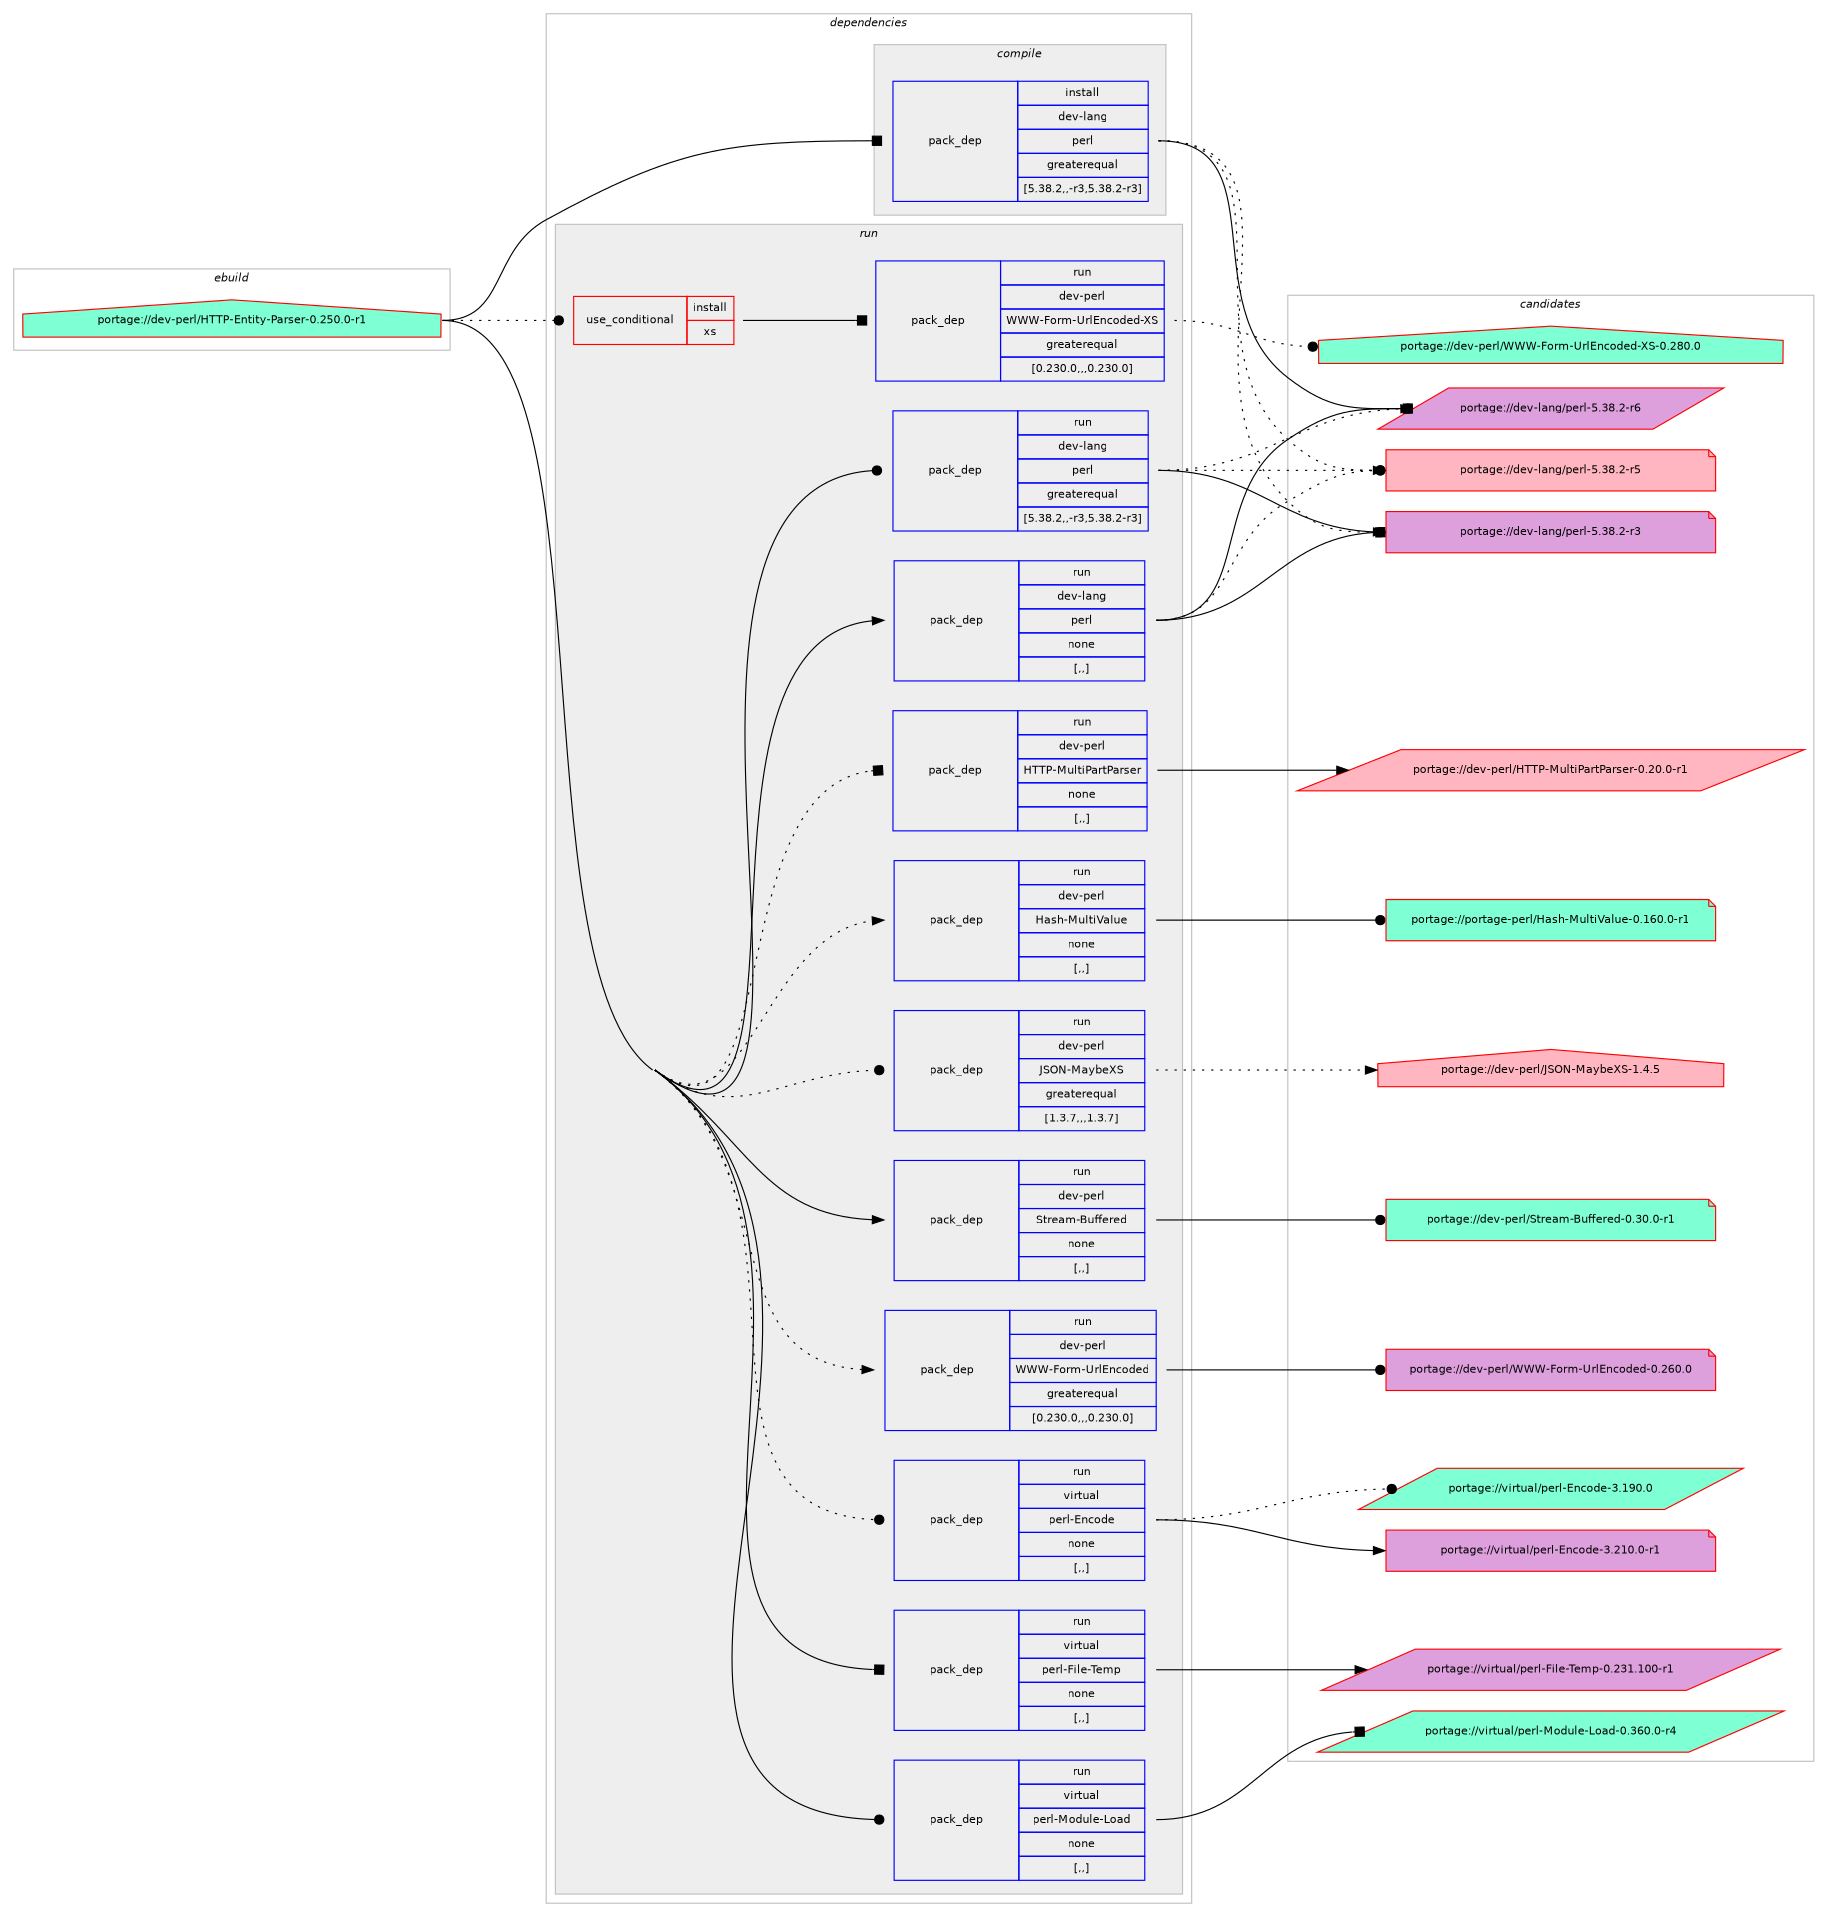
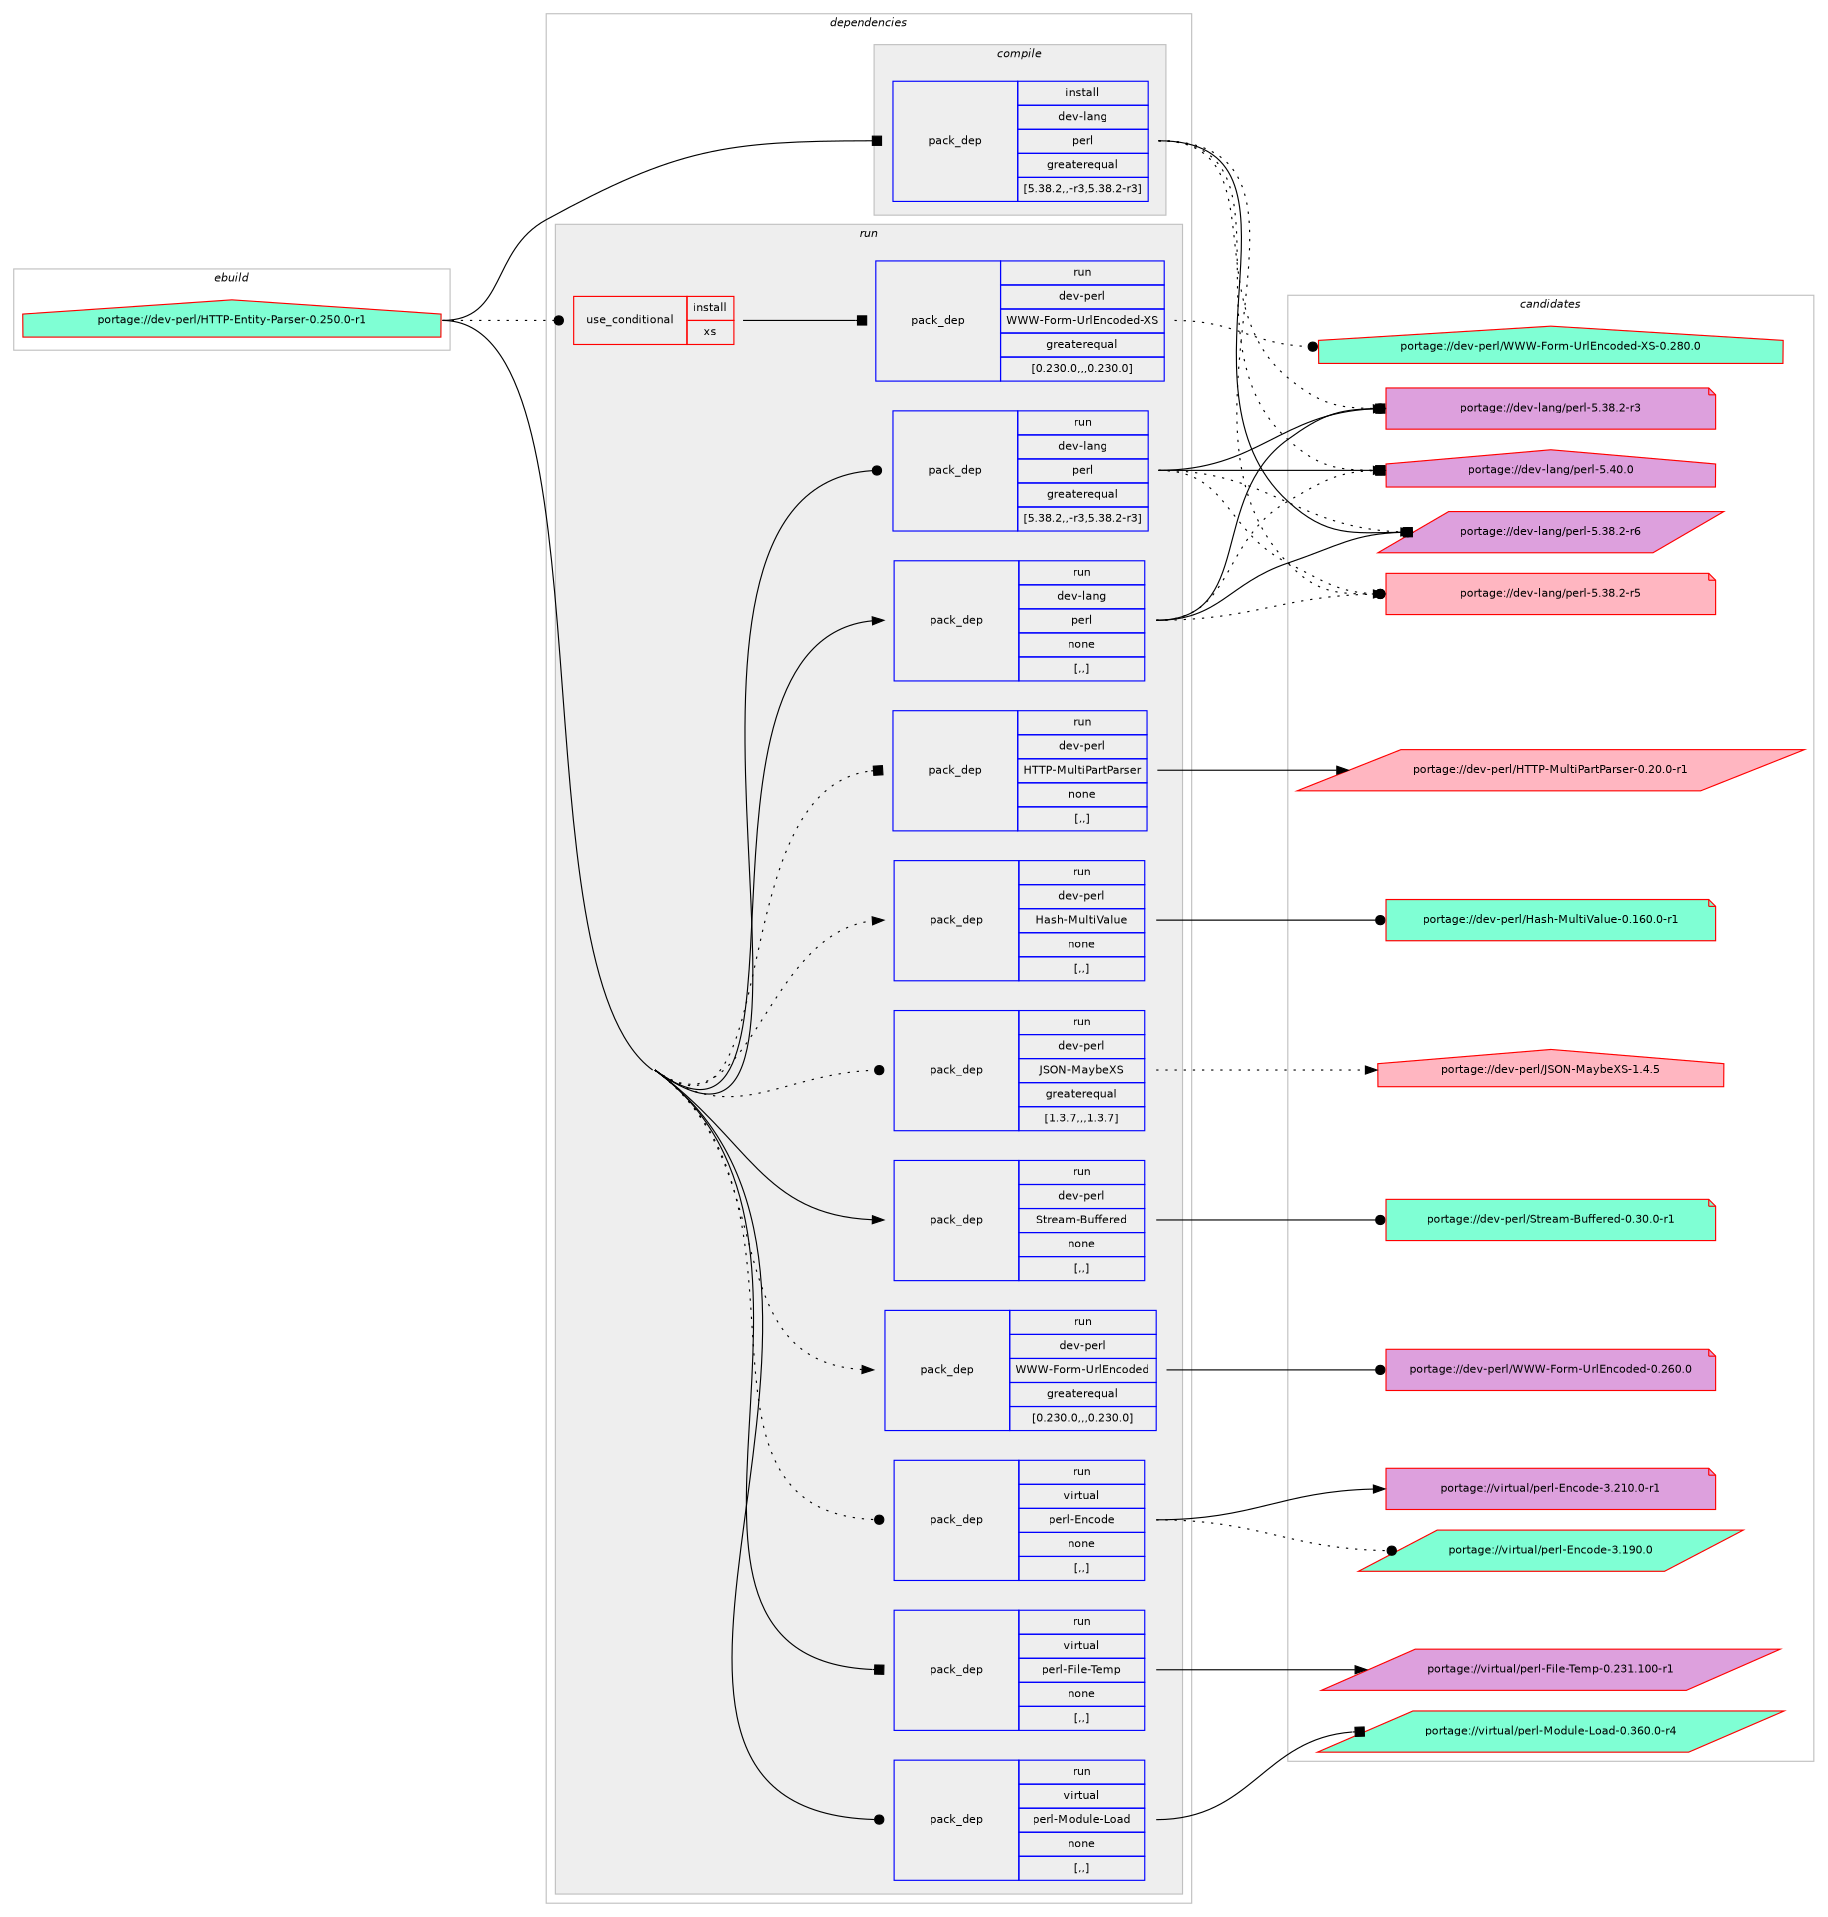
  digraph {
    compound=true
    concentrate=true
    fontname=Helvetica
    fontsize=10
    newrank=true
    rankdir=LR
    ranksep=1.5
    node [color=red fontname=Helvetica fontsize=10 shape=none style=filled]
    edge [arrowhead=dot headport=w style=solid tailport=e weight=100]
    n1 [fillcolor=aquamarine label="portage://dev-perl/HTTP-Entity-Parser-0.250.0-r1" shape=house width=4]
    n2 [color=blue label=<<TABLE BORDER="0" CELLBORDER="1" CELLSPACING="0" CELLPADDING="4" WIDTH="220"><TR><TD ROWSPAN="6" CELLPADDING="30">pack_dep</TD></TR><TR><TD WIDTH="110">install</TD></TR><TR><TD>dev-lang</TD></TR><TR><TD>perl</TD></TR><TR><TD>greaterequal</TD></TR><TR><TD>[5.38.2,,-r3,5.38.2-r3]</TD></TR></TABLE>> style=""]
    n3 [color=blue label=<<TABLE BORDER="0" CELLBORDER="1" CELLSPACING="0" CELLPADDING="4" WIDTH="220"><TR><TD ROWSPAN="6" CELLPADDING="30">pack_dep</TD></TR><TR><TD WIDTH="110">run</TD></TR><TR><TD>dev-perl</TD></TR><TR><TD>WWW-Form-UrlEncoded-XS</TD></TR><TR><TD>greaterequal</TD></TR><TR><TD>[0.230.0,,,0.230.0]</TD></TR></TABLE>> style=""]
    n4 [label=<<TABLE BORDER="0" CELLBORDER="1" CELLSPACING="0" CELLPADDING="4"><TR><TD ROWSPAN="3" CELLPADDING="10">use_conditional</TD></TR><TR><TD>install</TD></TR><TR><TD>xs</TD></TR></TABLE>> style=""]
    n5 [color=blue label=<<TABLE BORDER="0" CELLBORDER="1" CELLSPACING="0" CELLPADDING="4" WIDTH="220"><TR><TD ROWSPAN="6" CELLPADDING="30">pack_dep</TD></TR><TR><TD WIDTH="110">run</TD></TR><TR><TD>dev-lang</TD></TR><TR><TD>perl</TD></TR><TR><TD>greaterequal</TD></TR><TR><TD>[5.38.2,,-r3,5.38.2-r3]</TD></TR></TABLE>> style=""]
    n6 [color=blue label=<<TABLE BORDER="0" CELLBORDER="1" CELLSPACING="0" CELLPADDING="4" WIDTH="220"><TR><TD ROWSPAN="6" CELLPADDING="30">pack_dep</TD></TR><TR><TD WIDTH="110">run</TD></TR><TR><TD>dev-lang</TD></TR><TR><TD>perl</TD></TR><TR><TD>none</TD></TR><TR><TD>[,,]</TD></TR></TABLE>> style=""]
    n7 [color=blue label=<<TABLE BORDER="0" CELLBORDER="1" CELLSPACING="0" CELLPADDING="4" WIDTH="220"><TR><TD ROWSPAN="6" CELLPADDING="30">pack_dep</TD></TR><TR><TD WIDTH="110">run</TD></TR><TR><TD>dev-perl</TD></TR><TR><TD>HTTP-MultiPartParser</TD></TR><TR><TD>none</TD></TR><TR><TD>[,,]</TD></TR></TABLE>> style=""]
    n8 [color=blue label=<<TABLE BORDER="0" CELLBORDER="1" CELLSPACING="0" CELLPADDING="4" WIDTH="220"><TR><TD ROWSPAN="6" CELLPADDING="30">pack_dep</TD></TR><TR><TD WIDTH="110">run</TD></TR><TR><TD>dev-perl</TD></TR><TR><TD>Hash-MultiValue</TD></TR><TR><TD>none</TD></TR><TR><TD>[,,]</TD></TR></TABLE>> style=""]
    n9 [color=blue label=<<TABLE BORDER="0" CELLBORDER="1" CELLSPACING="0" CELLPADDING="4" WIDTH="220"><TR><TD ROWSPAN="6" CELLPADDING="30">pack_dep</TD></TR><TR><TD WIDTH="110">run</TD></TR><TR><TD>dev-perl</TD></TR><TR><TD>JSON-MaybeXS</TD></TR><TR><TD>greaterequal</TD></TR><TR><TD>[1.3.7,,,1.3.7]</TD></TR></TABLE>> style=""]
    n10 [color=blue label=<<TABLE BORDER="0" CELLBORDER="1" CELLSPACING="0" CELLPADDING="4" WIDTH="220"><TR><TD ROWSPAN="6" CELLPADDING="30">pack_dep</TD></TR><TR><TD WIDTH="110">run</TD></TR><TR><TD>dev-perl</TD></TR><TR><TD>Stream-Buffered</TD></TR><TR><TD>none</TD></TR><TR><TD>[,,]</TD></TR></TABLE>> style=""]
    n11 [color=blue label=<<TABLE BORDER="0" CELLBORDER="1" CELLSPACING="0" CELLPADDING="4" WIDTH="220"><TR><TD ROWSPAN="6" CELLPADDING="30">pack_dep</TD></TR><TR><TD WIDTH="110">run</TD></TR><TR><TD>dev-perl</TD></TR><TR><TD>WWW-Form-UrlEncoded</TD></TR><TR><TD>greaterequal</TD></TR><TR><TD>[0.230.0,,,0.230.0]</TD></TR></TABLE>> style=""]
    n12 [color=blue label=<<TABLE BORDER="0" CELLBORDER="1" CELLSPACING="0" CELLPADDING="4" WIDTH="220"><TR><TD ROWSPAN="6" CELLPADDING="30">pack_dep</TD></TR><TR><TD WIDTH="110">run</TD></TR><TR><TD>virtual</TD></TR><TR><TD>perl-Encode</TD></TR><TR><TD>none</TD></TR><TR><TD>[,,]</TD></TR></TABLE>> style=""]
    n13 [color=blue label=<<TABLE BORDER="0" CELLBORDER="1" CELLSPACING="0" CELLPADDING="4" WIDTH="220"><TR><TD ROWSPAN="6" CELLPADDING="30">pack_dep</TD></TR><TR><TD WIDTH="110">run</TD></TR><TR><TD>virtual</TD></TR><TR><TD>perl-File-Temp</TD></TR><TR><TD>none</TD></TR><TR><TD>[,,]</TD></TR></TABLE>> style=""]
    n14 [color=blue label=<<TABLE BORDER="0" CELLBORDER="1" CELLSPACING="0" CELLPADDING="4" WIDTH="220"><TR><TD ROWSPAN="6" CELLPADDING="30">pack_dep</TD></TR><TR><TD WIDTH="110">run</TD></TR><TR><TD>virtual</TD></TR><TR><TD>perl-Module-Load</TD></TR><TR><TD>none</TD></TR><TR><TD>[,,]</TD></TR></TABLE>> style=""]
+   n15 [fillcolor=plum label="portage://dev-lang/perl-5.40.0" shape=house width=4]
    n16 [fillcolor=plum label="portage://dev-lang/perl-5.38.2-r6" shape=parallelogram width=4]
    n17 [fillcolor=lightpink label="portage://dev-lang/perl-5.38.2-r5" shape=note width=4]
    n18 [fillcolor=plum label="portage://dev-lang/perl-5.38.2-r3" shape=note width=4]
    n19 [fillcolor=aquamarine label="portage://dev-perl/WWW-Form-UrlEncoded-XS-0.280.0" shape=house width=4]
    n20 [fillcolor=lightpink label="portage://dev-perl/HTTP-MultiPartParser-0.20.0-r1" shape=parallelogram width=4]
-   n21 [fillcolor=aquamarine label="portage://portage-perl/Hash-MultiValue-0.160.0-r1" shape=note width=4]
+   n21 [fillcolor=aquamarine label="portage://dev-perl/Hash-MultiValue-0.160.0-r1" shape=note width=4]
    n22 [fillcolor=lightpink label="portage://dev-perl/JSON-MaybeXS-1.4.5" shape=house width=4]
    n23 [fillcolor=aquamarine label="portage://dev-perl/Stream-Buffered-0.30.0-r1" shape=note width=4]
    n24 [fillcolor=plum label="portage://dev-perl/WWW-Form-UrlEncoded-0.260.0" shape=note width=4]
    n25 [fillcolor=plum label="portage://virtual/perl-Encode-3.210.0-r1" shape=note width=4]
    n26 [fillcolor=aquamarine label="portage://virtual/perl-Encode-3.190.0" shape=parallelogram width=4]
    n27 [fillcolor=plum label="portage://virtual/perl-File-Temp-0.231.100-r1" shape=parallelogram width=4]
    n28 [fillcolor=aquamarine label="portage://virtual/perl-Module-Load-0.360.0-r4" shape=parallelogram width=4]
    subgraph cluster_1 {
      color=gray
      label=<<i>dependencies</i>>
      subgraph cluster_2 {
        color=gray
        fillcolor="#eeeeee"
        label=<<i>compile</i>>
        style=filled
        subgraph sub_3 {
          color=gray
          fillcolor="#eeeeee"
          label=<<i>compile</i>>
          style=filled
          n2
        }
      }
      subgraph cluster_4 {
        color=gray
        fillcolor="#eeeeee"
        label=<<i>compile and run</i>>
        style=filled
      }
      subgraph cluster_5 {
        color=gray
        fillcolor="#eeeeee"
        label=<<i>run</i>>
        style=filled
        subgraph sub_6 {
          color=gray
          fillcolor="#eeeeee"
          label=<<i>run</i>>
          style=filled
          n4
          subgraph sub_7 {
            color=gray
            fillcolor="#eeeeee"
            label=<<i>run</i>>
            style=filled
            n3
          }
        }
        subgraph sub_8 {
          color=gray
          fillcolor="#eeeeee"
          label=<<i>run</i>>
          style=filled
          n5
        }
        subgraph sub_9 {
          color=gray
          fillcolor="#eeeeee"
          label=<<i>run</i>>
          style=filled
          n6
        }
        subgraph sub_10 {
          color=gray
          fillcolor="#eeeeee"
          label=<<i>run</i>>
          style=filled
          n7
        }
        subgraph sub_11 {
          color=gray
          fillcolor="#eeeeee"
          label=<<i>run</i>>
          style=filled
          n8
        }
        subgraph sub_12 {
          color=gray
          fillcolor="#eeeeee"
          label=<<i>run</i>>
          style=filled
          n9
        }
        subgraph sub_13 {
          color=gray
          fillcolor="#eeeeee"
          label=<<i>run</i>>
          style=filled
          n10
        }
        subgraph sub_14 {
          color=gray
          fillcolor="#eeeeee"
          label=<<i>run</i>>
          style=filled
          n11
        }
        subgraph sub_15 {
          color=gray
          fillcolor="#eeeeee"
          label=<<i>run</i>>
          style=filled
          n12
        }
        subgraph sub_16 {
          color=gray
          fillcolor="#eeeeee"
          label=<<i>run</i>>
          style=filled
          n13
        }
        subgraph sub_17 {
          color=gray
          fillcolor="#eeeeee"
          label=<<i>run</i>>
          style=filled
          n14
        }
      }
    }
    subgraph cluster_18 {
      color=gray
      label=<<i>ebuild</i>>
      n1
    }
    subgraph cluster_19 {
      color=gray
      label=<<i>candidates</i>>
      rank=same
      subgraph sub_20 {
        color=black
        label=<<i>candidates</i>>
        nodesep=1
        rank=same
+       n15
        n16
        n17
        n18
      }
      subgraph sub_21 {
        color=black
        label=<<i>candidates</i>>
        nodesep=1
        rank=same
        n19
      }
      subgraph sub_22 {
        color=black
        label=<<i>candidates</i>>
        nodesep=1
        rank=same
+       n15
        n16
        n17
        n18
      }
      subgraph sub_23 {
        color=black
        label=<<i>candidates</i>>
        nodesep=1
        rank=same
+       n15
        n16
        n17
        n18
      }
      subgraph sub_24 {
        color=black
        label=<<i>candidates</i>>
        nodesep=1
        rank=same
        n20
      }
      subgraph sub_25 {
        color=black
        label=<<i>candidates</i>>
        nodesep=1
        rank=same
        n21
      }
      subgraph sub_26 {
        color=black
        label=<<i>candidates</i>>
        nodesep=1
        rank=same
        n22
      }
      subgraph sub_27 {
        color=black
        label=<<i>candidates</i>>
        nodesep=1
        rank=same
        n23
      }
      subgraph sub_28 {
        color=black
        label=<<i>candidates</i>>
        nodesep=1
        rank=same
        n24
      }
      subgraph sub_29 {
        color=black
        label=<<i>candidates</i>>
        nodesep=1
        rank=same
        n25
        n26
      }
      subgraph sub_30 {
        color=black
        label=<<i>candidates</i>>
        nodesep=1
        rank=same
        n27
      }
      subgraph sub_31 {
        color=black
        label=<<i>candidates</i>>
        nodesep=1
        rank=same
        n28
      }
    }
    n1 -> n2 [arrowhead=box weight=20]
    n1 -> n4 [style=dotted weight=20]
    n1 -> n5 [weight=20]
    n1 -> n6 [arrowhead=normal weight=20]
    n1 -> n7 [arrowhead=box style=dotted weight=20]
    n1 -> n8 [arrowhead=normal style=dotted weight=20]
    n1 -> n9 [style=dotted weight=20]
    n1 -> n10 [arrowhead=normal weight=20]
    n1 -> n11 [arrowhead=normal style=dotted weight=20]
    n1 -> n12 [style=dotted weight=20]
    n1 -> n13 [arrowhead=box weight=20]
    n1 -> n14 [weight=20]
+   n2 -> n15 [arrowhead=box style=dotted]
    n2 -> n16 [arrowhead=box]
    n2 -> n17 [arrowhead=normal style=dotted]
    n2 -> n18 [style=dotted]
    n3 -> n19 [style=dotted]
    n4 -> n3 [arrowhead=box weight=20]
+   n5 -> n15 [arrowhead=normal]
    n5 -> n16 [arrowhead=normal style=dotted]
    n5 -> n17 [style=dotted]
    n5 -> n18 [arrowhead=normal]
+   n6 -> n15 [arrowhead=box style=dotted]
    n6 -> n16
    n6 -> n17 [style=dotted]
    n6 -> n18 [arrowhead=box]
    n7 -> n20 [arrowhead=normal]
    n8 -> n21
    n9 -> n22 [arrowhead=normal style=dotted]
    n10 -> n23
    n11 -> n24
    n12 -> n25 [arrowhead=normal]
    n12 -> n26 [style=dotted]
    n13 -> n27 [arrowhead=normal]
    n14 -> n28 [arrowhead=box]
  }
